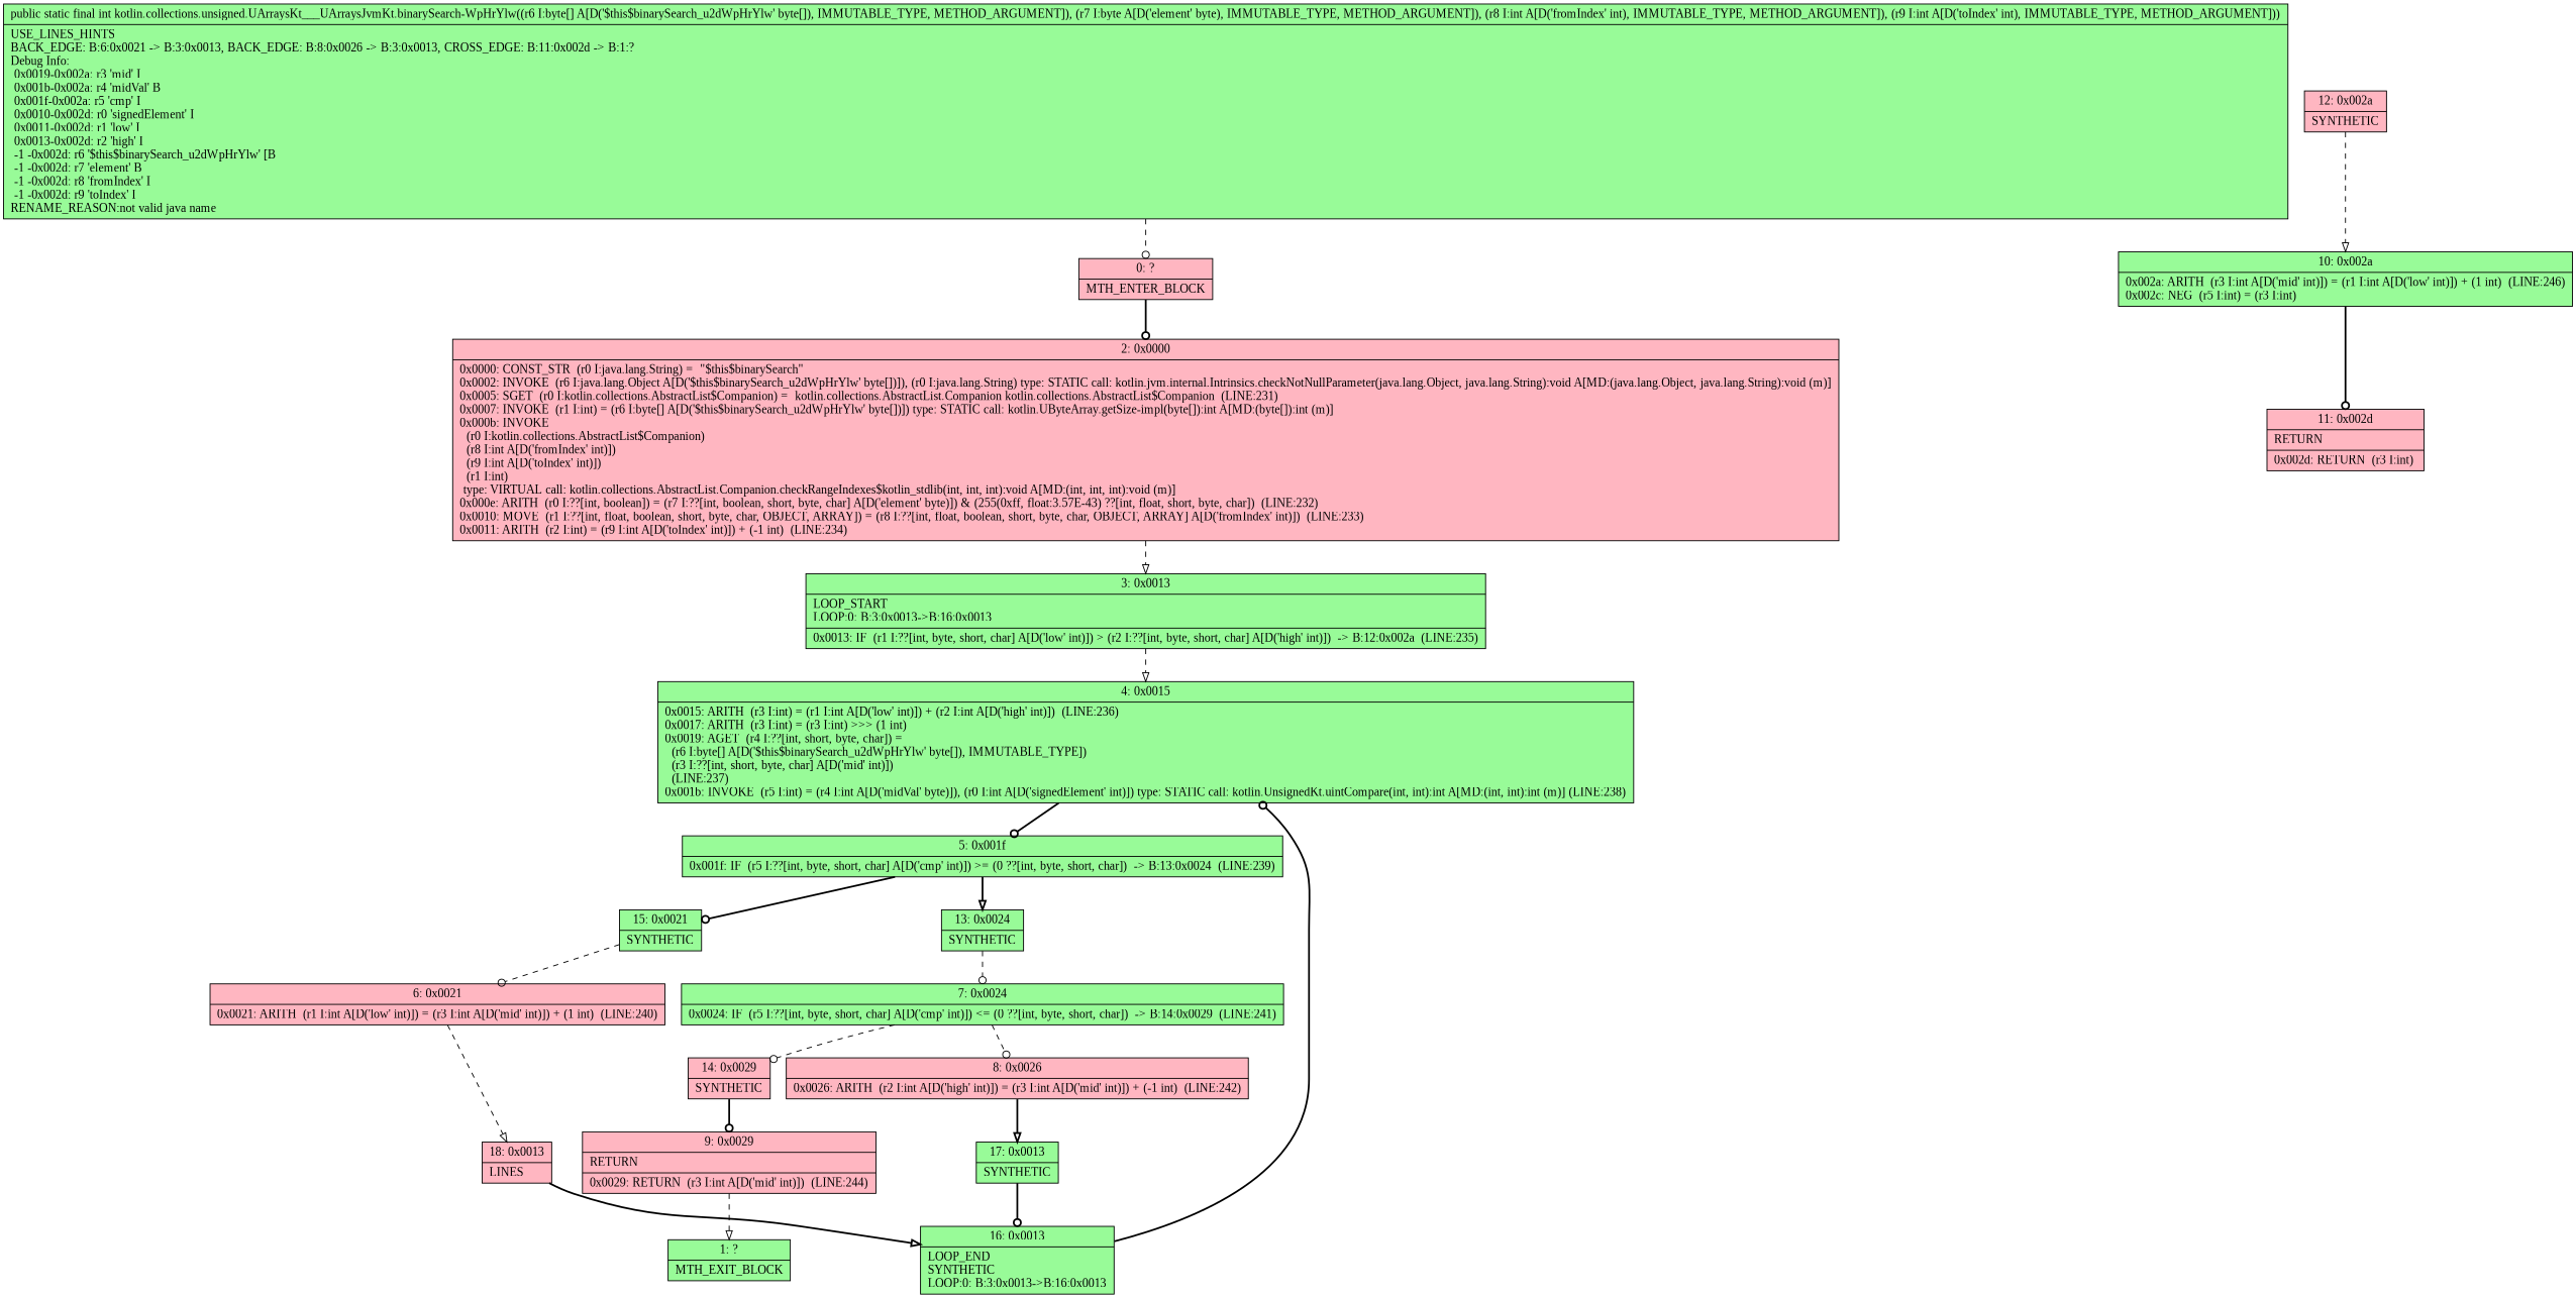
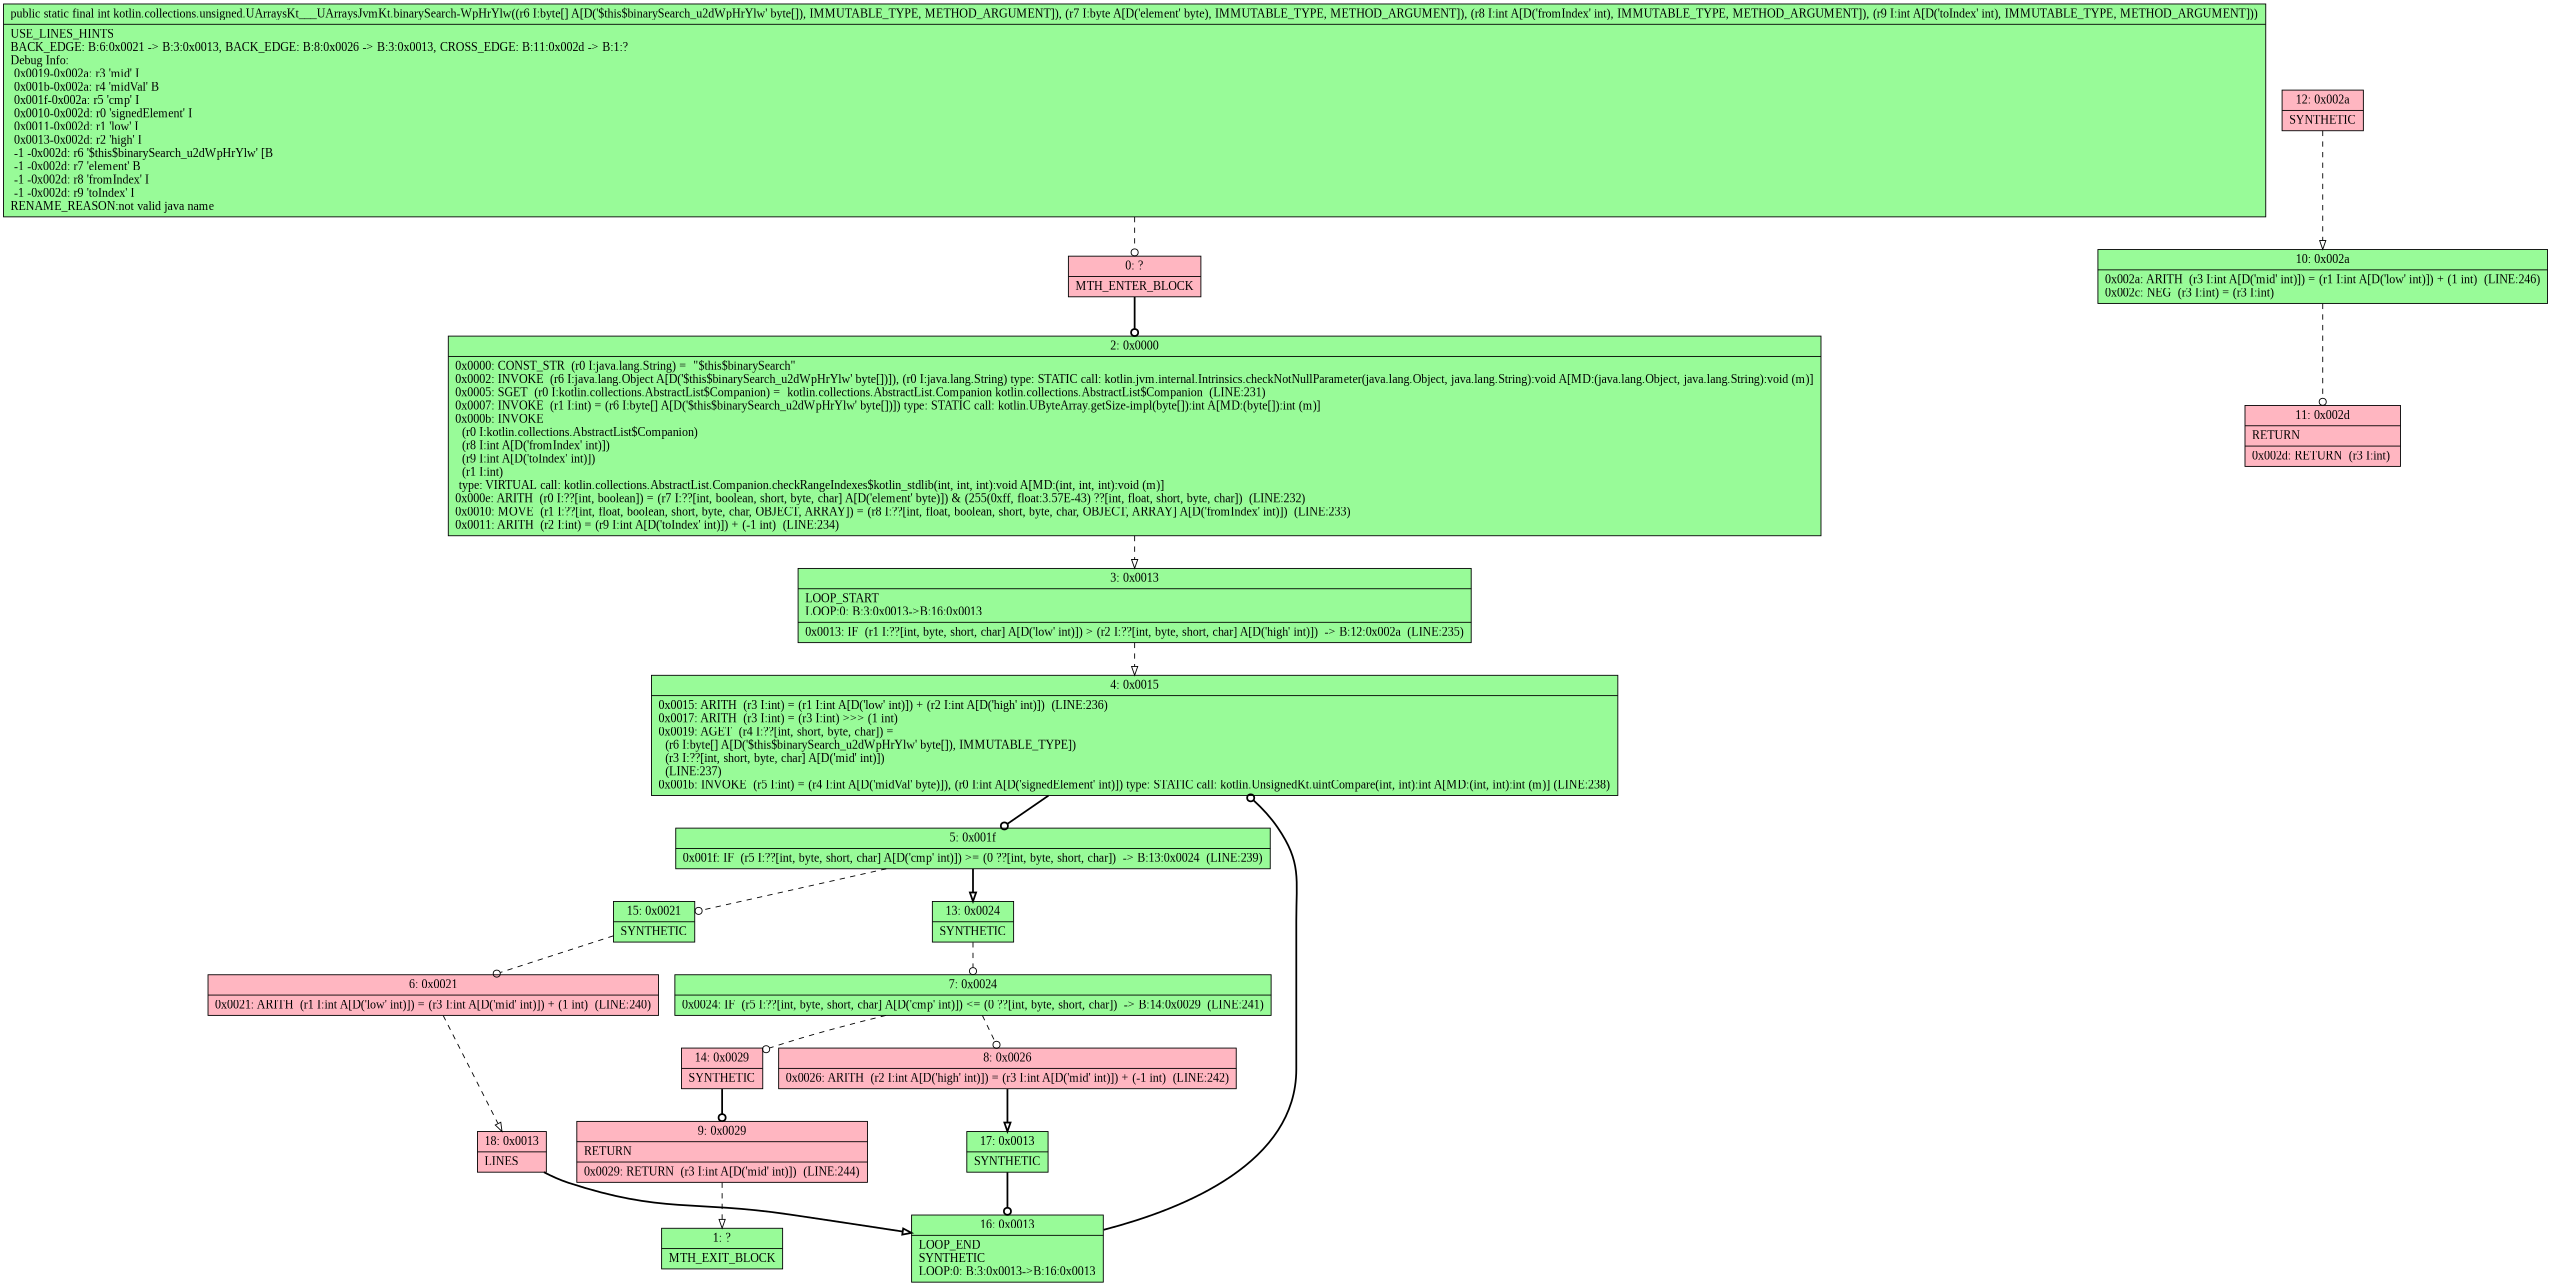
  digraph {
    fontname="Liberation Serif"
    node [fillcolor=palegreen fontname="Liberation Serif" shape=record style=filled]
    edge [arrowhead=odot fontname="Liberation Serif" style=dashed]
    n1 [fillcolor=lightpink label="{0\:\ ?|MTH_ENTER_BLOCK\l}"]
-   n2 [fillcolor=lightpink label="{2\:\ 0x0000|0x0000: CONST_STR  (r0 I:java.lang.String) =  \"$this$binarySearch\" \l0x0002: INVOKE  (r6 I:java.lang.Object A[D('$this$binarySearch_u2dWpHrYlw' byte[])]), (r0 I:java.lang.String) type: STATIC call: kotlin.jvm.internal.Intrinsics.checkNotNullParameter(java.lang.Object, java.lang.String):void A[MD:(java.lang.Object, java.lang.String):void (m)]\l0x0005: SGET  (r0 I:kotlin.collections.AbstractList$Companion) =  kotlin.collections.AbstractList.Companion kotlin.collections.AbstractList$Companion  (LINE:231)\l0x0007: INVOKE  (r1 I:int) = (r6 I:byte[] A[D('$this$binarySearch_u2dWpHrYlw' byte[])]) type: STATIC call: kotlin.UByteArray.getSize\-impl(byte[]):int A[MD:(byte[]):int (m)]\l0x000b: INVOKE  \l  (r0 I:kotlin.collections.AbstractList$Companion)\l  (r8 I:int A[D('fromIndex' int)])\l  (r9 I:int A[D('toIndex' int)])\l  (r1 I:int)\l type: VIRTUAL call: kotlin.collections.AbstractList.Companion.checkRangeIndexes$kotlin_stdlib(int, int, int):void A[MD:(int, int, int):void (m)]\l0x000e: ARITH  (r0 I:??[int, boolean]) = (r7 I:??[int, boolean, short, byte, char] A[D('element' byte)]) & (255(0xff, float:3.57E\-43) ??[int, float, short, byte, char])  (LINE:232)\l0x0010: MOVE  (r1 I:??[int, float, boolean, short, byte, char, OBJECT, ARRAY]) = (r8 I:??[int, float, boolean, short, byte, char, OBJECT, ARRAY] A[D('fromIndex' int)])  (LINE:233)\l0x0011: ARITH  (r2 I:int) = (r9 I:int A[D('toIndex' int)]) + (\-1 int)  (LINE:234)\l}"]
+   n2 [label="{2\:\ 0x0000|0x0000: CONST_STR  (r0 I:java.lang.String) =  \"$this$binarySearch\" \l0x0002: INVOKE  (r6 I:java.lang.Object A[D('$this$binarySearch_u2dWpHrYlw' byte[])]), (r0 I:java.lang.String) type: STATIC call: kotlin.jvm.internal.Intrinsics.checkNotNullParameter(java.lang.Object, java.lang.String):void A[MD:(java.lang.Object, java.lang.String):void (m)]\l0x0005: SGET  (r0 I:kotlin.collections.AbstractList$Companion) =  kotlin.collections.AbstractList.Companion kotlin.collections.AbstractList$Companion  (LINE:231)\l0x0007: INVOKE  (r1 I:int) = (r6 I:byte[] A[D('$this$binarySearch_u2dWpHrYlw' byte[])]) type: STATIC call: kotlin.UByteArray.getSize\-impl(byte[]):int A[MD:(byte[]):int (m)]\l0x000b: INVOKE  \l  (r0 I:kotlin.collections.AbstractList$Companion)\l  (r8 I:int A[D('fromIndex' int)])\l  (r9 I:int A[D('toIndex' int)])\l  (r1 I:int)\l type: VIRTUAL call: kotlin.collections.AbstractList.Companion.checkRangeIndexes$kotlin_stdlib(int, int, int):void A[MD:(int, int, int):void (m)]\l0x000e: ARITH  (r0 I:??[int, boolean]) = (r7 I:??[int, boolean, short, byte, char] A[D('element' byte)]) & (255(0xff, float:3.57E\-43) ??[int, float, short, byte, char])  (LINE:232)\l0x0010: MOVE  (r1 I:??[int, float, boolean, short, byte, char, OBJECT, ARRAY]) = (r8 I:??[int, float, boolean, short, byte, char, OBJECT, ARRAY] A[D('fromIndex' int)])  (LINE:233)\l0x0011: ARITH  (r2 I:int) = (r9 I:int A[D('toIndex' int)]) + (\-1 int)  (LINE:234)\l}"]
    n3 [label="{3\:\ 0x0013|LOOP_START\lLOOP:0: B:3:0x0013\-\>B:16:0x0013\l|0x0013: IF  (r1 I:??[int, byte, short, char] A[D('low' int)]) \> (r2 I:??[int, byte, short, char] A[D('high' int)])  \-\> B:12:0x002a  (LINE:235)\l}"]
    n4 [label="{4\:\ 0x0015|0x0015: ARITH  (r3 I:int) = (r1 I:int A[D('low' int)]) + (r2 I:int A[D('high' int)])  (LINE:236)\l0x0017: ARITH  (r3 I:int) = (r3 I:int) \>\>\> (1 int) \l0x0019: AGET  (r4 I:??[int, short, byte, char]) = \l  (r6 I:byte[] A[D('$this$binarySearch_u2dWpHrYlw' byte[]), IMMUTABLE_TYPE])\l  (r3 I:??[int, short, byte, char] A[D('mid' int)])\l  (LINE:237)\l0x001b: INVOKE  (r5 I:int) = (r4 I:int A[D('midVal' byte)]), (r0 I:int A[D('signedElement' int)]) type: STATIC call: kotlin.UnsignedKt.uintCompare(int, int):int A[MD:(int, int):int (m)] (LINE:238)\l}"]
    n5 [label="{5\:\ 0x001f|0x001f: IF  (r5 I:??[int, byte, short, char] A[D('cmp' int)]) \>= (0 ??[int, byte, short, char])  \-\> B:13:0x0024  (LINE:239)\l}"]
    n6 [fillcolor=lightpink label="{12\:\ 0x002a|SYNTHETIC\l}"]
-   n7 [label="{10\:\ 0x002a|0x002a: ARITH  (r3 I:int A[D('mid' int)]) = (r1 I:int A[D('low' int)]) + (1 int)  (LINE:246)\l0x002c: NEG  (r5 I:int) = (r3 I:int) \l}"]
+   n7 [label="{10\:\ 0x002a|0x002a: ARITH  (r3 I:int A[D('mid' int)]) = (r1 I:int A[D('low' int)]) + (1 int)  (LINE:246)\l0x002c: NEG  (r3 I:int) = (r3 I:int) \l}"]
    n8 [label="{13\:\ 0x0024|SYNTHETIC\l}"]
    n9 [label="{15\:\ 0x0021|SYNTHETIC\l}"]
    n10 [label="{7\:\ 0x0024|0x0024: IF  (r5 I:??[int, byte, short, char] A[D('cmp' int)]) \<= (0 ??[int, byte, short, char])  \-\> B:14:0x0029  (LINE:241)\l}"]
    n11 [fillcolor=lightpink label="{6\:\ 0x0021|0x0021: ARITH  (r1 I:int A[D('low' int)]) = (r3 I:int A[D('mid' int)]) + (1 int)  (LINE:240)\l}"]
    n12 [fillcolor=lightpink label="{8\:\ 0x0026|0x0026: ARITH  (r2 I:int A[D('high' int)]) = (r3 I:int A[D('mid' int)]) + (\-1 int)  (LINE:242)\l}"]
    n13 [fillcolor=lightpink label="{14\:\ 0x0029|SYNTHETIC\l}"]
    n14 [label="{17\:\ 0x0013|SYNTHETIC\l}"]
    n15 [fillcolor=lightpink label="{9\:\ 0x0029|RETURN\l|0x0029: RETURN  (r3 I:int A[D('mid' int)])  (LINE:244)\l}"]
    n16 [label="{16\:\ 0x0013|LOOP_END\lSYNTHETIC\lLOOP:0: B:3:0x0013\-\>B:16:0x0013\l}"]
    n17 [label="{1\:\ ?|MTH_EXIT_BLOCK\l}"]
    n18 [fillcolor=lightpink label="{18\:\ 0x0013|LINES\l}"]
    n19 [fillcolor=lightpink label="{11\:\ 0x002d|RETURN\l|0x002d: RETURN  (r3 I:int) \l}"]
    n20 [label="{public static final int kotlin.collections.unsigned.UArraysKt___UArraysJvmKt.binarySearch\-WpHrYlw((r6 I:byte[] A[D('$this$binarySearch_u2dWpHrYlw' byte[]), IMMUTABLE_TYPE, METHOD_ARGUMENT]), (r7 I:byte A[D('element' byte), IMMUTABLE_TYPE, METHOD_ARGUMENT]), (r8 I:int A[D('fromIndex' int), IMMUTABLE_TYPE, METHOD_ARGUMENT]), (r9 I:int A[D('toIndex' int), IMMUTABLE_TYPE, METHOD_ARGUMENT]))  | USE_LINES_HINTS\lBACK_EDGE: B:6:0x0021 \-\> B:3:0x0013, BACK_EDGE: B:8:0x0026 \-\> B:3:0x0013, CROSS_EDGE: B:11:0x002d \-\> B:1:?\lDebug Info:\l  0x0019\-0x002a: r3 'mid' I\l  0x001b\-0x002a: r4 'midVal' B\l  0x001f\-0x002a: r5 'cmp' I\l  0x0010\-0x002d: r0 'signedElement' I\l  0x0011\-0x002d: r1 'low' I\l  0x0013\-0x002d: r2 'high' I\l  \-1 \-0x002d: r6 '$this$binarySearch_u2dWpHrYlw' [B\l  \-1 \-0x002d: r7 'element' B\l  \-1 \-0x002d: r8 'fromIndex' I\l  \-1 \-0x002d: r9 'toIndex' I\lRENAME_REASON:not valid java name\l}"]
    n1 -> n2 [style=bold]
    n2 -> n3 [arrowhead=onormal]
    n3 -> n4 [arrowhead=onormal]
    n4 -> n5 [style=bold]
    n5 -> n8 [arrowhead=onormal style=bold]
-   n5 -> n9 [style=bold]
+   n5 -> n9
    n6 -> n7 [arrowhead=onormal]
-   n7 -> n19 [style=bold]
+   n7 -> n19
    n8 -> n10
    n9 -> n11
    n10 -> n12
    n10 -> n13
    n11 -> n18 [arrowhead=onormal]
    n12 -> n14 [arrowhead=onormal style=bold]
    n13 -> n15 [style=bold]
    n14 -> n16 [style=bold]
    n15 -> n17 [arrowhead=onormal]
    n16 -> n4 [style=bold]
    n18 -> n16 [arrowhead=onormal style=bold]
    n20 -> n1
  }
